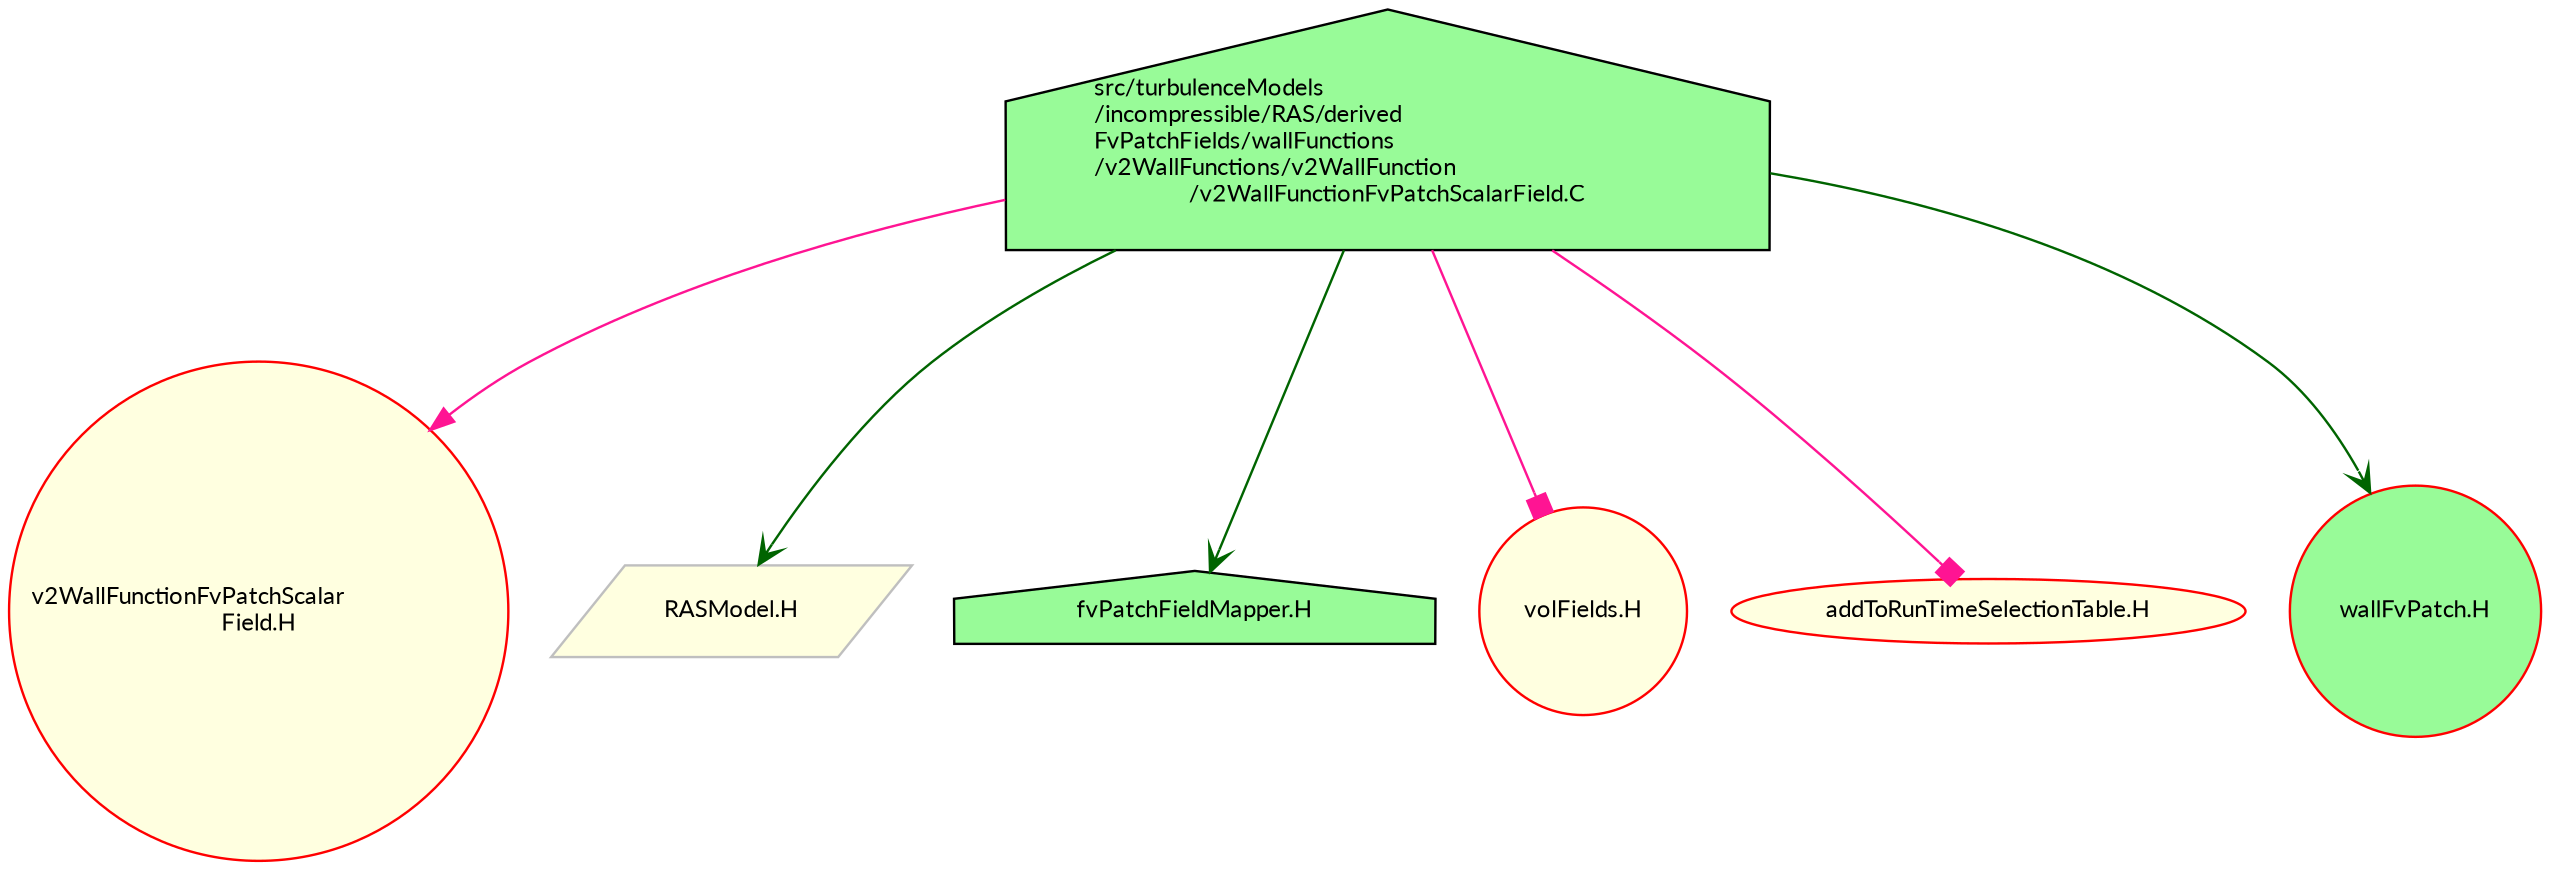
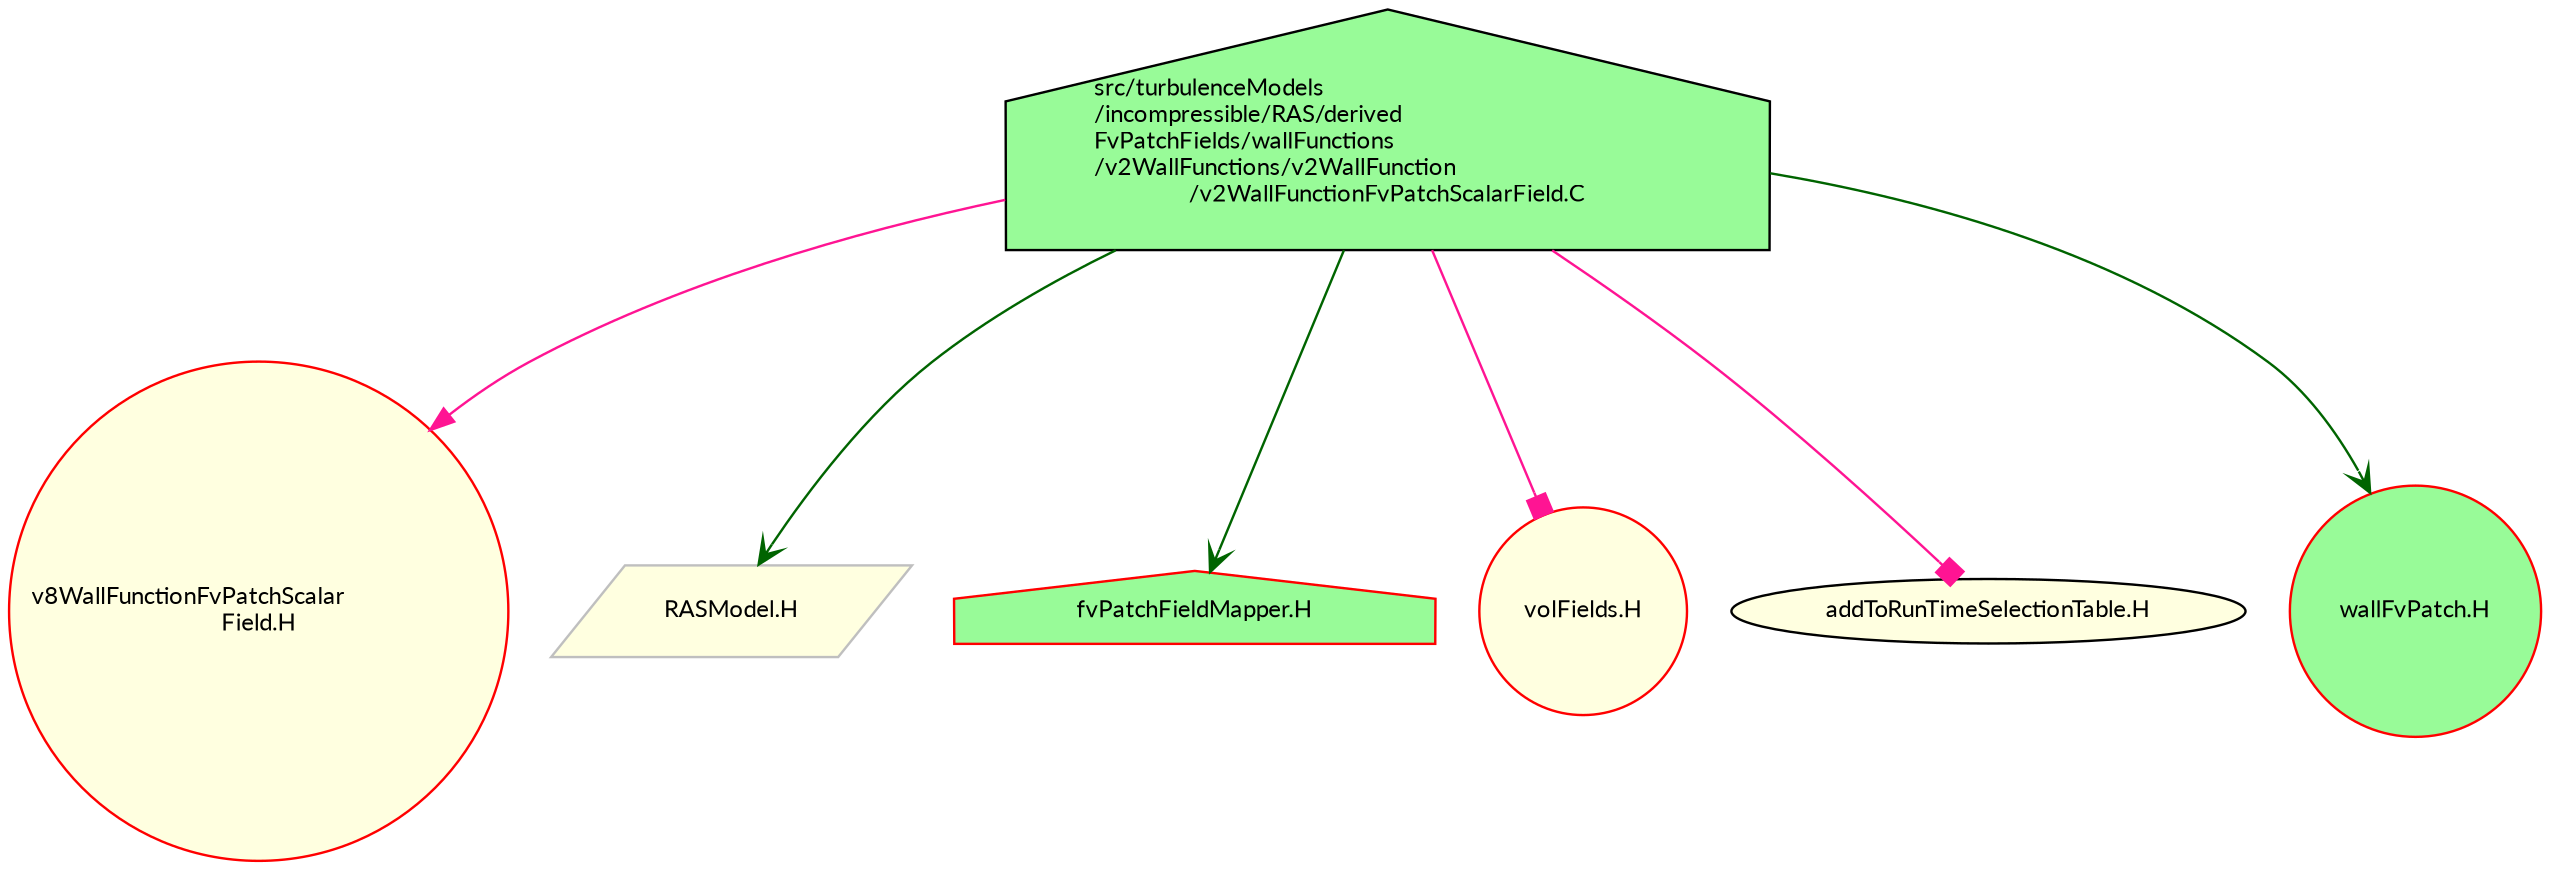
  digraph {
    fontname=Lato
    node [color=red fillcolor=lightyellow fontname=Lato fontsize=10 shape=circle style=filled]
    edge [arrowhead=vee color=deeppink fontname=Lato fontsize=10 labelfontname=FreeSans labelfontsize=10 style=solid]
    n1 [color=black fillcolor=palegreen fontcolor=black height=0.2 label="src/turbulenceModels\l/incompressible/RAS/derived\lFvPatchFields/wallFunctions\l/v2WallFunctions/v2WallFunction\l/v2WallFunctionFvPatchScalarField.C" shape=house width=0.4]
-   n2 [height=0.2 label="v2WallFunctionFvPatchScalar\lField.H" width=0.4]
+   n2 [height=0.2 label="v8WallFunctionFvPatchScalar\lField.H" width=0.4]
    n3 [color=grey75 height=0.2 label="RASModel.H" shape=parallelogram width=0.4]
-   n4 [color=black fillcolor=palegreen height=0.2 label="fvPatchFieldMapper.H" shape=house width=0.4]
+   n4 [fillcolor=palegreen height=0.2 label="fvPatchFieldMapper.H" shape=house width=0.4]
    n5 [height=0.2 label="volFields.H" width=0.4]
-   n6 [height=0.2 label="addToRunTimeSelectionTable.H" shape=ellipse width=0.4]
+   n6 [color=black height=0.2 label="addToRunTimeSelectionTable.H" shape=ellipse width=0.4]
    n7 [fillcolor=palegreen height=0.2 label="wallFvPatch.H" width=0.4]
    n1 -> n2 [arrowhead=normal]
    n1 -> n3 [color=darkgreen]
    n1 -> n4 [color=darkgreen]
    n1 -> n5 [arrowhead=box]
    n1 -> n6 [arrowhead=box]
    n1 -> n7 [color=darkgreen]
  }
